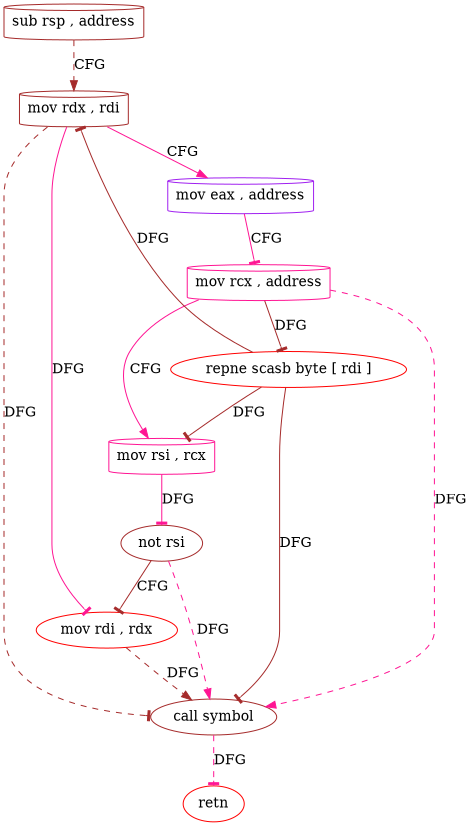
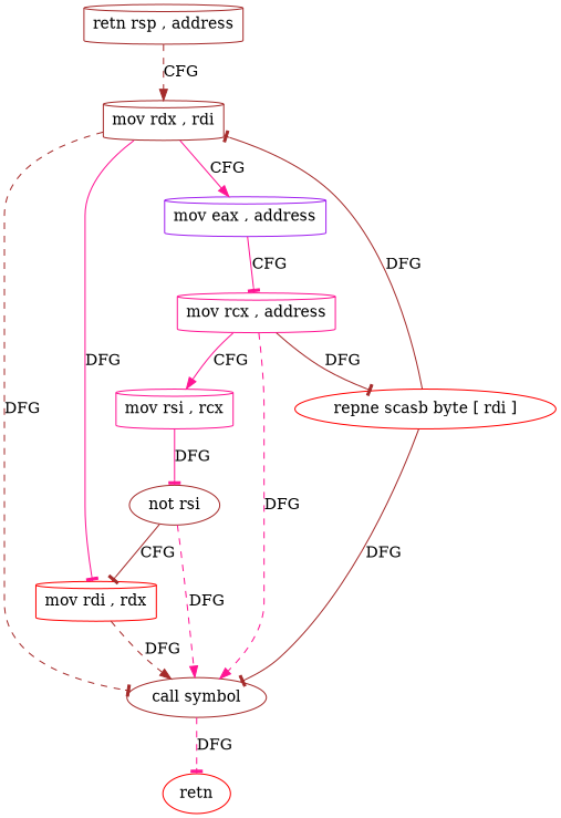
  digraph {
    node [color=brown shape=cylinder]
    edge [arrowhead=tee color=brown style=solid]
-   n1 [label="sub rsp , address"]
+   n1 [label="retn rsp , address"]
    n2 [label="mov rdx , rdi"]
    n3 [color=purple label="mov eax , address"]
-   n4 [color=red label="mov rdi , rdx" shape=ellipse]
+   n4 [color=red label="mov rdi , rdx"]
    n5 [label="call symbol" shape=ellipse]
    n6 [color=deeppink label="mov rcx , address"]
    n7 [color=red label=retn shape=ellipse]
    n8 [color=red label="repne scasb byte [ rdi ]" shape=ellipse]
    n9 [color=deeppink label="mov rsi , rcx"]
    n10 [label="not rsi" shape=ellipse]
    n1 -> n2 [arrowhead=normal label=CFG style=dashed]
    n2 -> n3 [arrowhead=normal color=deeppink label=CFG]
    n2 -> n4 [color=deeppink label=DFG]
    n2 -> n5 [label=DFG style=dashed]
    n3 -> n6 [color=deeppink label=CFG]
    n4 -> n5 [arrowhead=normal label=DFG style=dashed]
    n5 -> n7 [color=deeppink label=DFG style=dashed]
    n6 -> n5 [arrowhead=normal color=deeppink label=DFG style=dashed]
    n6 -> n8 [label=DFG]
    n6 -> n9 [arrowhead=normal color=deeppink label=CFG]
    n8 -> n2 [label=DFG]
    n8 -> n5 [label=DFG]
-   n8 -> n9 [label=DFG]
    n9 -> n10 [color=deeppink label=DFG]
    n10 -> n4 [label=CFG]
    n10 -> n5 [arrowhead=normal color=deeppink label=DFG style=dashed]
  }
